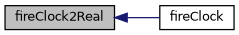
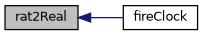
  digraph {
    rankdir=LR
    node [color=black fontname=Helvetica fontsize=10 shape=record style=filled]
-   n1 [fillcolor=grey75 fontcolor=black height=0.2 label=fireClock2Real width=0.4]
+   n1 [fillcolor=grey75 fontcolor=black height=0.2 label=rat2Real width=0.4]
    n2 [fillcolor=white height=0.2 label=fireClock width=0.4]
    n1 -> n2 [color=midnightblue dir=back fontname=Helvetica fontsize=10 labelfontname=Helvetica labelfontsize=10 style=solid]
  }
